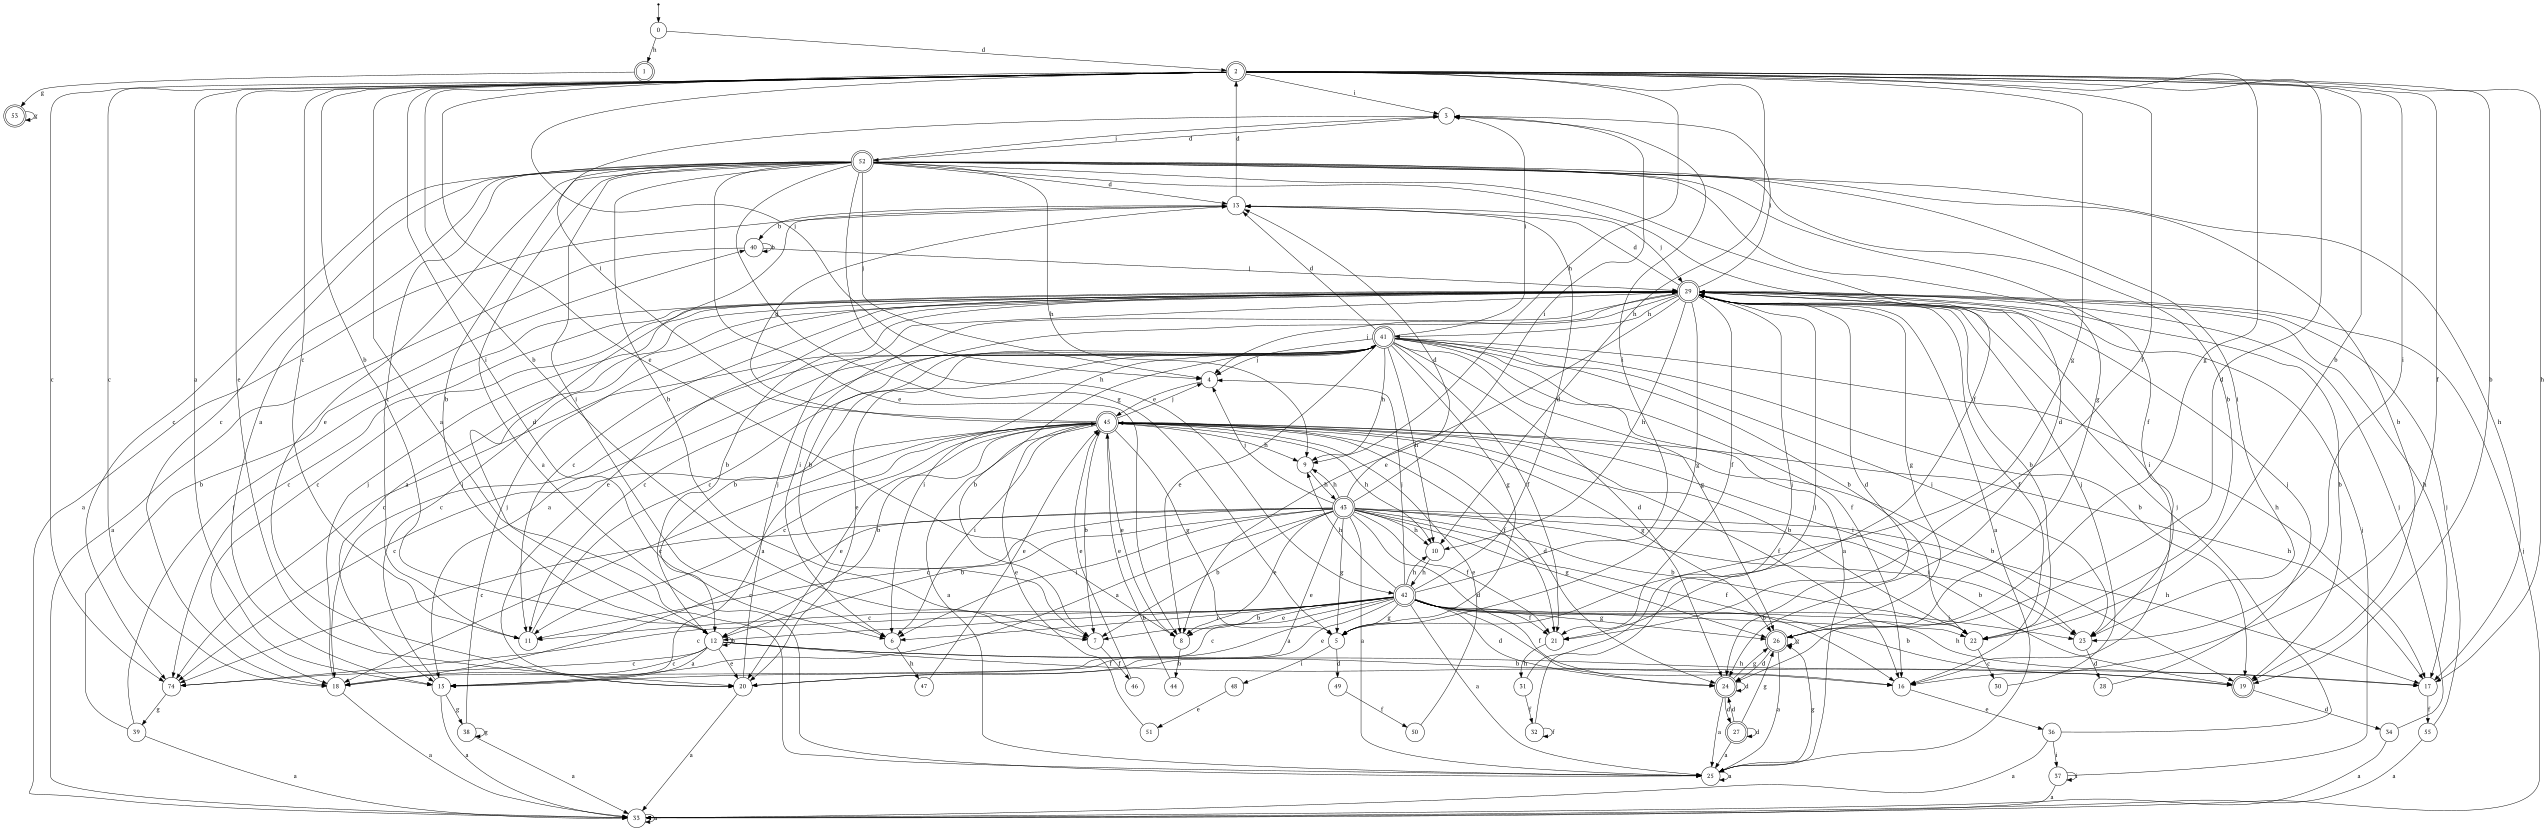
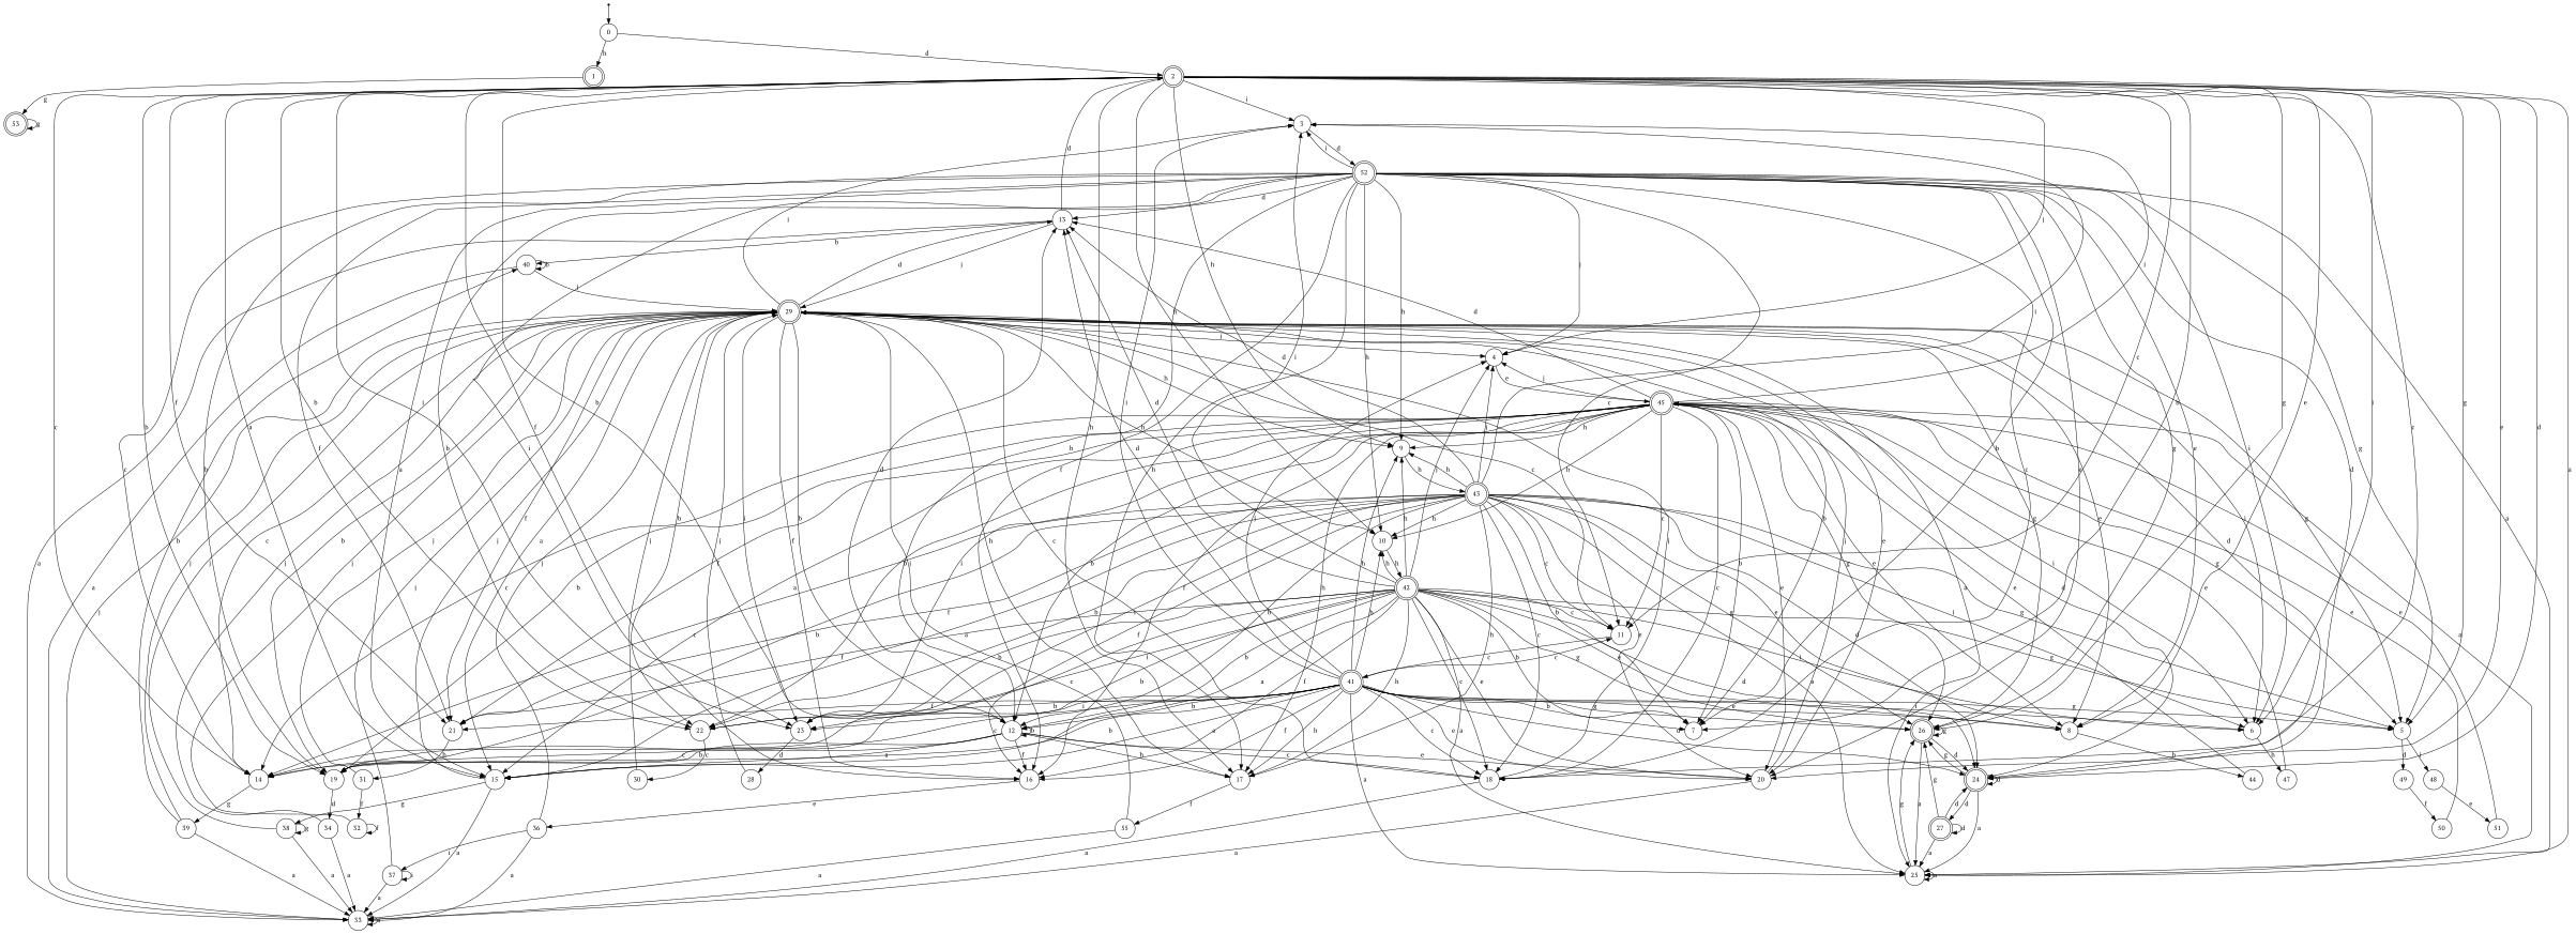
  digraph {
    fontname="PT Serif"
    rankdir=TB
    node [fontname="PT Serif" shape=circle]
    edge [fontname="PT Serif"]
    dummy0 [shape=point]
    0
    1 [shape=doublecircle]
    2 [shape=doublecircle]
    53 [shape=doublecircle]
    3
    4
    5
    6
    7
    8
    9
    10
    11
    12
-   14 [label=74]
+   14
    15
    16
    17
    18
-   19 [shape=doublecircle]
+   19
    20
    21
    22
    23
    24 [shape=doublecircle]
    25
    26 [shape=doublecircle]
    52 [shape=doublecircle]
    45 [shape=doublecircle]
    48
    49
    47
-   46
    44
    43 [shape=doublecircle]
    42 [shape=doublecircle]
    41 [shape=doublecircle]
    13
    29 [shape=doublecircle]
    33
    40
    39
    38
    36
    n46 [label=55]
    34
    31
    30
    28
    27 [shape=doublecircle]
    51
    50
    37
    32
    dummy0 -> 0
    0 -> 1 [label=h]
    0 -> 2 [label=d]
    1 -> 53 [label=g]
    2 -> 3 [label=i]
    2 -> 4 [label=j]
    2 -> 5 [label=g]
    2 -> 6 [label=i]
    2 -> 7 [label=b]
    2 -> 8 [label=e]
    2 -> 9 [label=h]
    2 -> 10 [label=h]
    2 -> 11 [label=c]
    2 -> 12 [label=b]
    2 -> 14 [label=c]
    2 -> 15 [label=a]
    2 -> 16 [label=f]
    2 -> 17 [label=h]
    2 -> 18 [label=c]
    2 -> 19 [label=b]
    2 -> 20 [label=e]
    2 -> 21 [label=f]
    2 -> 22 [label=b]
    2 -> 23 [label=i]
    2 -> 24 [label=d]
    2 -> 25 [label=a]
    2 -> 26 [label=g]
    53 -> 53 [label=g]
    3 -> 52 [label=d]
    4 -> 45 [label=e]
    5 -> 48 [label=i]
    5 -> 49 [label=d]
    6 -> 47 [label=h]
-   7 -> 46 [label=f]
    8 -> 44 [label=b]
    9 -> 43 [label=h]
    10 -> 42 [label=h]
    11 -> 41 [label=c]
    12 -> 12 [label=b]
    12 -> 14 [label=c]
    12 -> 15 [label=a]
    12 -> 16 [label=f]
    12 -> 17 [label=h]
    12 -> 18 [label=c]
    12 -> 19 [label=b]
    12 -> 20 [label=e]
    12 -> 13 [label=d]
    14 -> 39 [label=g]
    15 -> 29 [label=j]
    15 -> 33 [label=a]
    15 -> 38 [label=g]
    16 -> 36 [label=e]
    17 -> n46 [label=f]
    18 -> 29 [label=j]
    18 -> 33 [label=a]
    19 -> 34 [label=d]
    20 -> 29 [label=j]
    20 -> 33 [label=a]
    21 -> 31 [label=h]
    22 -> 30 [label=c]
    23 -> 28 [label=d]
    24 -> 24 [label=d]
    24 -> 25 [label=a]
    24 -> 26 [label=g]
    24 -> 27 [label=d]
    25 -> 25 [label=a]
    25 -> 26 [label=g]
    26 -> 24 [label=d]
    26 -> 25 [label=a]
    26 -> 26 [label=g]
    52 -> 3 [label=i]
    52 -> 4 [label=j]
    52 -> 5 [label=g]
    52 -> 6 [label=i]
    52 -> 7 [label=b]
    52 -> 8 [label=e]
    52 -> 9 [label=h]
-   52 -> 42 [label=h]
+   52 -> 10 [label=h]
    52 -> 11 [label=c]
    52 -> 12 [label=b]
    52 -> 14 [label=c]
    52 -> 15 [label=a]
    52 -> 16 [label=f]
    52 -> 17 [label=h]
    52 -> 18 [label=c]
    52 -> 19 [label=b]
    52 -> 20 [label=e]
    52 -> 21 [label=f]
    52 -> 22 [label=b]
    52 -> 23 [label=i]
    52 -> 24 [label=d]
    52 -> 25 [label=a]
    52 -> 26 [label=g]
    52 -> 13 [label=d]
    45 -> 3 [label=i]
    45 -> 4 [label=j]
    45 -> 5 [label=g]
    45 -> 6 [label=i]
    45 -> 7 [label=b]
    45 -> 8 [label=e]
    45 -> 9 [label=h]
    45 -> 10 [label=h]
    45 -> 11 [label=c]
    45 -> 12 [label=b]
    45 -> 14 [label=c]
    45 -> 15 [label=a]
    45 -> 16 [label=f]
    45 -> 17 [label=h]
    45 -> 18 [label=c]
    45 -> 19 [label=b]
    45 -> 20 [label=e]
    45 -> 21 [label=f]
    45 -> 22 [label=b]
    45 -> 23 [label=i]
    45 -> 24 [label=d]
    45 -> 25 [label=a]
    45 -> 26 [label=g]
    45 -> 13 [label=d]
    48 -> 51 [label=e]
    49 -> 50 [label=f]
    47 -> 45 [label=e]
-   46 -> 45 [label=e]
    44 -> 45 [label=e]
    43 -> 3 [label=i]
    43 -> 4 [label=j]
    43 -> 5 [label=g]
    43 -> 6 [label=i]
    43 -> 7 [label=b]
    43 -> 8 [label=e]
    43 -> 9 [label=h]
    43 -> 10 [label=h]
    43 -> 11 [label=c]
    43 -> 12 [label=b]
    43 -> 14 [label=c]
    43 -> 15 [label=a]
    43 -> 16 [label=f]
    43 -> 17 [label=h]
    43 -> 18 [label=c]
    43 -> 19 [label=b]
    43 -> 20 [label=e]
    43 -> 21 [label=f]
    43 -> 22 [label=b]
    43 -> 23 [label=i]
    43 -> 24 [label=d]
    43 -> 25 [label=a]
    43 -> 26 [label=g]
    43 -> 13 [label=d]
    42 -> 3 [label=i]
    42 -> 4 [label=j]
    42 -> 5 [label=g]
    42 -> 6 [label=i]
    42 -> 7 [label=b]
    42 -> 8 [label=e]
    42 -> 9 [label=h]
    42 -> 10 [label=h]
    42 -> 11 [label=c]
    42 -> 12 [label=b]
    42 -> 14 [label=c]
    42 -> 15 [label=a]
    42 -> 16 [label=f]
    42 -> 17 [label=h]
    42 -> 18 [label=c]
    42 -> 19 [label=b]
    42 -> 20 [label=e]
    42 -> 21 [label=f]
    42 -> 22 [label=b]
    42 -> 23 [label=i]
    42 -> 24 [label=d]
    42 -> 25 [label=a]
    42 -> 26 [label=g]
    42 -> 13 [label=d]
    41 -> 3 [label=i]
    41 -> 4 [label=j]
    41 -> 5 [label=g]
    41 -> 6 [label=i]
    41 -> 7 [label=b]
    41 -> 8 [label=e]
    41 -> 9 [label=h]
    41 -> 10 [label=h]
    41 -> 11 [label=c]
    41 -> 12 [label=b]
    41 -> 14 [label=c]
    41 -> 15 [label=a]
    41 -> 16 [label=f]
    41 -> 17 [label=h]
    41 -> 18 [label=c]
    41 -> 19 [label=b]
    41 -> 20 [label=e]
    41 -> 21 [label=f]
    41 -> 22 [label=b]
    41 -> 23 [label=i]
    41 -> 24 [label=d]
    41 -> 25 [label=a]
    41 -> 26 [label=g]
    41 -> 13 [label=d]
    13 -> 2 [label=d]
    13 -> 29 [label=j]
    13 -> 33 [label=a]
    13 -> 40 [label=b]
    29 -> 3 [label=i]
    29 -> 4 [label=j]
    29 -> 5 [label=g]
    29 -> 6 [label=i]
    29 -> 7 [label=b]
    29 -> 8 [label=e]
-   29 -> 41 [label=h]
+   29 -> 9 [label=h]
    29 -> 10 [label=h]
    29 -> 11 [label=c]
    29 -> 12 [label=b]
    29 -> 14 [label=c]
    29 -> 15 [label=a]
    29 -> 16 [label=f]
    29 -> 17 [label=h]
    29 -> 18 [label=c]
    29 -> 19 [label=b]
    29 -> 20 [label=e]
    29 -> 21 [label=f]
    29 -> 22 [label=b]
    29 -> 23 [label=i]
    29 -> 24 [label=d]
    29 -> 25 [label=a]
    29 -> 26 [label=g]
    29 -> 13 [label=d]
    33 -> 29 [label=j]
    33 -> 33 [label=a]
    40 -> 29 [label=j]
    40 -> 33 [label=a]
    40 -> 40 [label=b]
    39 -> 29 [label=j]
    39 -> 33 [label=a]
    39 -> 40 [label=b]
    38 -> 29 [label=j]
    38 -> 33 [label=a]
    38 -> 38 [label=g]
    36 -> 29 [label=j]
    36 -> 33 [label=a]
    36 -> 37 [label=i]
    n46 -> 29 [label=j]
    n46 -> 33 [label=a]
    34 -> 29 [label=j]
    34 -> 33 [label=a]
    31 -> 29 [label=j]
    31 -> 32 [label=f]
    30 -> 29 [label=j]
    28 -> 29 [label=j]
    27 -> 24 [label=d]
    27 -> 25 [label=a]
    27 -> 26 [label=g]
    27 -> 27 [label=d]
    51 -> 45 [label=e]
    50 -> 45 [label=e]
    37 -> 29 [label=j]
    37 -> 33 [label=a]
    37 -> 37 [label=i]
    32 -> 29 [label=j]
    32 -> 32 [label=f]
  }
